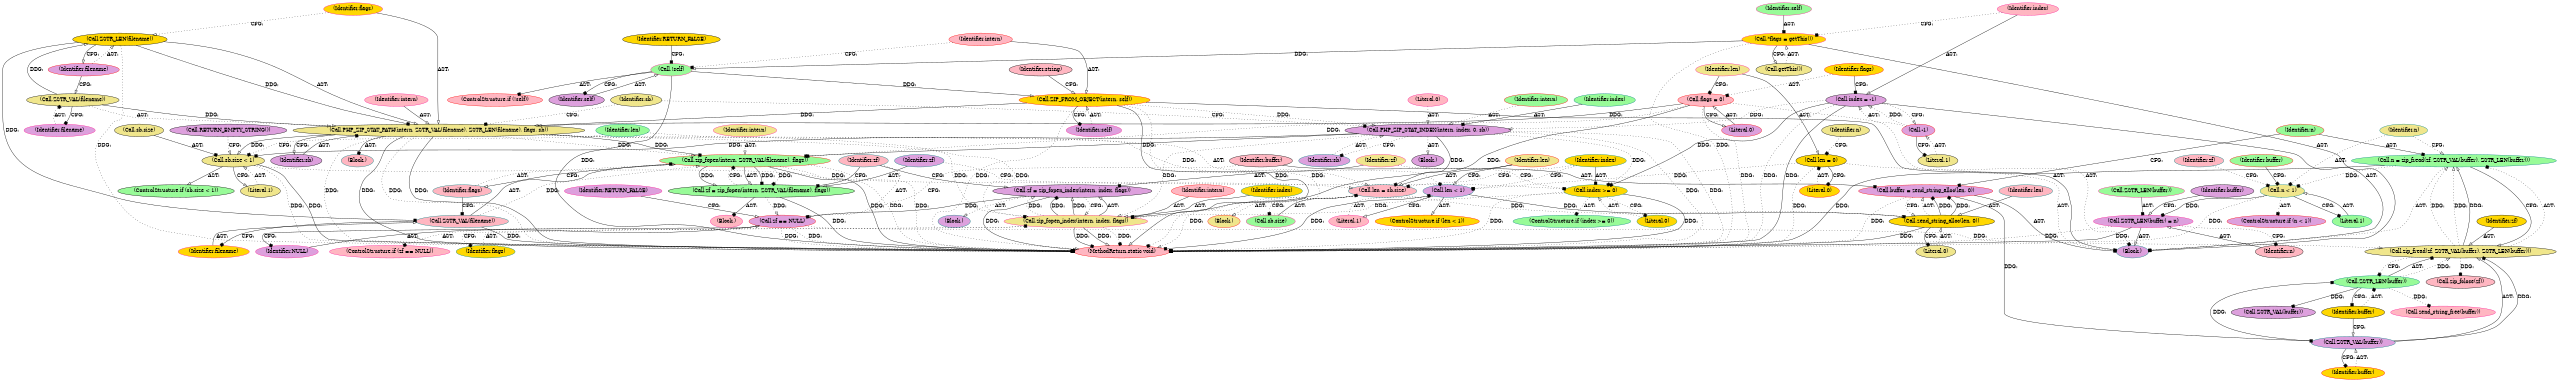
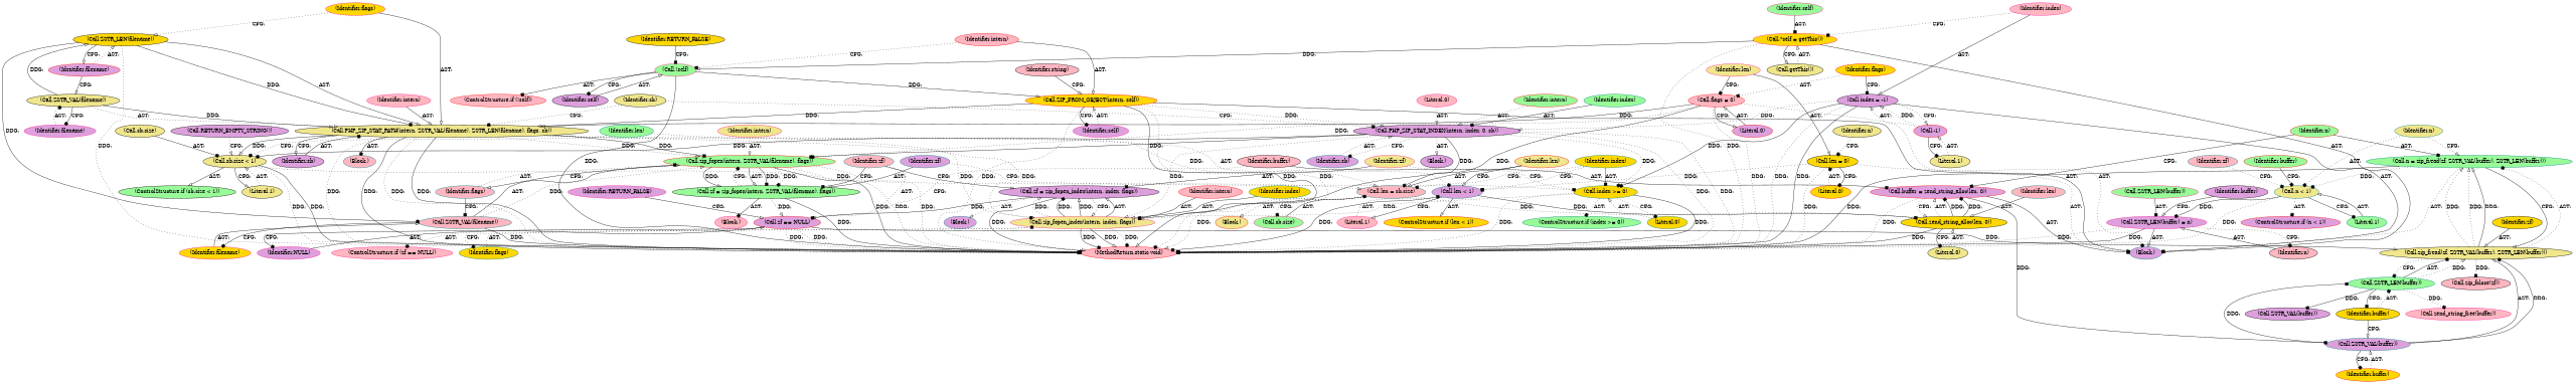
  digraph {
    node [color=black fillcolor=plum style=filled]
    edge [arrowhead=box style=solid]
    n1 [color=teal fillcolor=palegreen label="(Call,n = zip_fread(zf, ZSTR_VAL(buffer), ZSTR_LEN(buffer)))"]
    n2 [fillcolor=khaki label="(Call,zip_fread(zf, ZSTR_VAL(buffer), ZSTR_LEN(buffer)))"]
    n3 [color=teal fillcolor=khaki label="(Call,n < 1)"]
    n4 [color=teal label="(Block,)"]
    n5 [color=red fillcolor=lightpink label="(MethodReturn,static void)"]
    n6 [color=teal fillcolor=palegreen label="(Call,ZSTR_LEN(buffer))"]
    n7 [fillcolor=lightpink label="(Call,zip_fclose(zf))"]
    n8 [color=deeppink label="(Call,ZSTR_LEN(buffer) = n)"]
    n9 [color=teal fillcolor=palegreen label="(Literal,1)"]
    n10 [color=red label="(ControlStructure,if (n < 1))"]
    n11 [fillcolor=gold label="(Identifier,buffer)"]
    n12 [label="(Call,ZSTR_VAL(buffer))"]
    n13 [color=deeppink fillcolor=lightpink label="(Call,zend_string_free(buffer))"]
    n14 [color=red label="(Call,zf == NULL)"]
    n15 [color=deeppink fillcolor=lightpink label="(ControlStructure,if (zf == NULL))"]
    n16 [color=deeppink label="(Identifier,NULL)"]
    n17 [label="(Call,zf = zip_fopen_index(intern, index, flags))"]
    n18 [color=deeppink fillcolor=khaki label="(Call,zip_fopen_index(intern, index, flags))"]
    n19 [color=teal label="(Block,)"]
    n20 [color=teal fillcolor=gold label="(Identifier,flags)"]
    n21 [fillcolor=khaki label="(Call,PHP_ZIP_STAT_PATH(intern, ZSTR_VAL(filename), ZSTR_LEN(filename), flags, sb))"]
    n22 [color=red fillcolor=palegreen label="(Call,zip_fopen(intern, ZSTR_VAL(filename), flags))"]
    n23 [color=teal fillcolor=lightpink label="(Call,len = sb.size)"]
    n24 [fillcolor=khaki label="(Call,sb.size < 1)"]
    n25 [label="(Identifier,sb)"]
    n26 [color=teal fillcolor=lightpink label="(Block,)"]
    n27 [fillcolor=palegreen label="(Call,zf = zip_fopen(intern, ZSTR_VAL(filename), flags))"]
    n28 [color=teal fillcolor=lightpink label="(Identifier,flags)"]
    n29 [fillcolor=gold label="(Call,zend_string_alloc(len, 0))"]
    n30 [color=deeppink fillcolor=palegreen label="(Call,sb.size)"]
    n31 [color=red fillcolor=khaki label="(Block,)"]
    n32 [fillcolor=khaki label="(Literal,1)"]
    n33 [fillcolor=palegreen label="(ControlStructure,if (sb.size < 1))"]
    n34 [color=red fillcolor=gold label="(Call,ZIP_FROM_OBJECT(intern, self))"]
    n35 [label="(Call,PHP_ZIP_STAT_INDEX(intern, index, 0, sb))"]
    n36 [color=deeppink label="(Identifier,self)"]
    n37 [color=teal fillcolor=gold label="(Call,index >= 0)"]
    n38 [color=teal label="(Identifier,sb)"]
    n39 [label="(Block,)"]
    n40 [color=deeppink fillcolor=palegreen label="(Call,!self)"]
    n41 [label="(Identifier,self)"]
    n42 [color=red fillcolor=lightpink label="(ControlStructure,if (!self))"]
-   n43 [color=deeppink fillcolor=gold label="(Call,*flags = getThis())"]
+   n43 [color=deeppink fillcolor=gold label="(Call,*self = getThis())"]
    n44 [fillcolor=khaki label="(Call,getThis())"]
    n45 [fillcolor=khaki label="(Call,ZSTR_VAL(filename))"]
    n46 [fillcolor=gold label="(Call,ZSTR_LEN(filename))"]
    n47 [color=deeppink label="(Identifier,filename)"]
    n48 [color=teal fillcolor=lightpink label="(Call,ZSTR_VAL(filename))"]
    n49 [color=red label="(Identifier,filename)"]
    n50 [color=deeppink fillcolor=gold label="(Identifier,filename)"]
    n51 [color=red fillcolor=lightpink label="(Call,flags = 0)"]
    n52 [color=red label="(Literal,0)"]
    n53 [color=teal fillcolor=gold label="(Literal,0)"]
    n54 [color=teal fillcolor=palegreen label="(ControlStructure,if (index >= 0))"]
    n55 [label="(Call,index = -1)"]
    n56 [color=red label="(Call,-1)"]
    n57 [fillcolor=khaki label="(Literal,1)"]
    n58 [color=deeppink fillcolor=lightpink label="(Block,)"]
    n59 [color=teal label="(Call,ZSTR_VAL(buffer))"]
    n60 [color=red fillcolor=gold label="(Identifier,buffer)"]
    n61 [color=red label="(Call,buffer = zend_string_alloc(len, 0))"]
    n62 [fillcolor=khaki label="(Literal,0)"]
    n63 [color=teal label="(Call,len < 1)"]
    n64 [color=deeppink fillcolor=lightpink label="(Literal,1)"]
    n65 [color=red fillcolor=gold label="(ControlStructure,if (len < 1))"]
    n66 [fillcolor=gold label="(Call,len = 0)"]
    n67 [color=red fillcolor=gold label="(Literal,0)"]
    n68 [fillcolor=lightpink label="(Identifier,n)"]
    n69 [label="(Call,RETURN_EMPTY_STRING())"]
    n70 [color=teal fillcolor=lightpink label="(Identifier,zf)"]
    n71 [fillcolor=lightpink label="(Identifier,string)"]
    n72 [color=teal fillcolor=lightpink label="(Identifier,len)"]
    n73 [color=red fillcolor=palegreen label="(Identifier,buffer)"]
    n74 [label="(Identifier,buffer)"]
    n75 [color=teal fillcolor=palegreen label="(Identifier,len)"]
    n76 [color=deeppink fillcolor=khaki label="(Identifier,zf)"]
    n77 [fillcolor=lightpink label="(Identifier,buffer)"]
    n78 [fillcolor=gold label="(Identifier,zf)"]
    n79 [color=teal fillcolor=palegreen label="(Identifier,index)"]
    n80 [color=deeppink fillcolor=khaki label="(Identifier,intern)"]
    n81 [color=teal label="(Identifier,zf)"]
    n82 [color=red fillcolor=palegreen label="(Identifier,n)"]
    n83 [color=red fillcolor=lightpink label="(Identifier,intern)"]
    n84 [fillcolor=khaki label="(Identifier,sb)"]
    n85 [color=deeppink fillcolor=palegreen label="(Call,ZSTR_LEN(buffer))"]
    n86 [color=red fillcolor=lightpink label="(Identifier,intern)"]
    n87 [color=teal fillcolor=lightpink label="(Identifier,zf)"]
    n88 [color=deeppink fillcolor=gold label="(Identifier,flags)"]
    n89 [color=red fillcolor=khaki label="(Identifier,len)"]
    n90 [color=deeppink label="(Identifier,RETURN_FALSE)"]
    n91 [color=deeppink fillcolor=palegreen label="(Identifier,self)"]
    n92 [fillcolor=khaki label="(Call,sb.size)"]
    n93 [color=deeppink fillcolor=khaki label="(Identifier,len)"]
    n94 [color=deeppink fillcolor=lightpink label="(Identifier,index)"]
    n95 [color=deeppink fillcolor=lightpink label="(Literal,0)"]
    n96 [fillcolor=gold label="(Identifier,RETURN_FALSE)"]
    n97 [color=deeppink fillcolor=lightpink label="(Identifier,intern)"]
    n98 [color=red fillcolor=palegreen label="(Identifier,intern)"]
    n99 [color=red fillcolor=gold label="(Identifier,flags)"]
    n100 [color=teal fillcolor=khaki label="(Identifier,n)"]
    n101 [fillcolor=khaki label="(Identifier,n)"]
    n102 [color=teal fillcolor=gold label="(Identifier,index)"]
    n103 [color=teal fillcolor=gold label="(Identifier,index)"]
    n1 -> n2 [arrowhead=onormal label="CFG: "]
    n1 -> n3 [label="DDG: " style=dotted]
    n1 -> n4 [label="AST: " style=dotted]
    n1 -> n5 [label="DDG: "]
    n2 -> n1 [label="AST: " style=dotted]
    n2 -> n1 [arrowhead=onormal label="DDG: " style=dotted]
    n2 -> n1 [arrowhead=onormal label="DDG: " style=dotted]
    n2 -> n1 [arrowhead=onormal label="DDG: "]
    n2 -> n6 [label="CFG: " style=dotted]
    n2 -> n7 [label="DDG: " style=dotted]
    n3 -> n5 [label="DDG: " style=dotted]
    n3 -> n8 [label="DDG: "]
    n3 -> n9 [label="CFG: "]
    n3 -> n10 [label="AST: " style=dotted]
    n6 -> n2 [label="AST: "]
    n6 -> n2 [arrowhead=onormal label="DDG: " style=dotted]
    n6 -> n11 [label="CFG: "]
    n6 -> n12 [label="DDG: "]
    n6 -> n13 [label="DDG: " style=dotted]
    n8 -> n4 [arrowhead=onormal label="AST: "]
    n8 -> n5 [label="DDG: "]
    n8 -> n5 [arrowhead=onormal label="DDG: " style=dotted]
    n8 -> n68 [label="CFG: " style=dotted]
    n9 -> n3 [arrowhead=onormal label="AST: "]
    n11 -> n6 [label="AST: " style=dotted]
    n11 -> n59 [arrowhead=onormal label="CFG: "]
-   n14 -> n2 [arrowhead=onormal label="DDG: " style=dotted]
+   n14 -> n2 [arrowhead=onormal label="DDG: "]
    n14 -> n5 [arrowhead=onormal label="DDG: " style=dotted]
    n14 -> n5 [label="DDG: " style=dotted]
    n14 -> n15 [label="AST: " style=dotted]
    n14 -> n16 [label="CFG: "]
    n16 -> n14 [arrowhead=onormal label="AST: "]
    n17 -> n5 [arrowhead=onormal label="DDG: "]
    n17 -> n14 [label="DDG: "]
    n17 -> n18 [arrowhead=onormal label="CFG: " style=dotted]
    n17 -> n19 [arrowhead=onormal label="AST: " style=dotted]
    n18 -> n5 [label="DDG: " style=dotted]
    n18 -> n5 [label="DDG: "]
    n18 -> n5 [arrowhead=onormal label="DDG: "]
    n18 -> n17 [arrowhead=onormal label="AST: "]
    n18 -> n17 [arrowhead=onormal label="DDG: " style=dotted]
    n18 -> n17 [label="DDG: "]
    n18 -> n17 [arrowhead=onormal label="DDG: "]
    n18 -> n20 [label="CFG: " style=dotted]
    n20 -> n18 [label="AST: " style=dotted]
    n21 -> n5 [label="DDG: " style=dotted]
    n21 -> n5 [label="DDG: "]
    n21 -> n5 [label="DDG: " style=dotted]
    n21 -> n5 [arrowhead=onormal label="DDG: "]
    n21 -> n18 [arrowhead=onormal label="DDG: " style=dotted]
    n21 -> n18 [label="DDG: " style=dotted]
    n21 -> n22 [arrowhead=onormal label="DDG: " style=dotted]
    n21 -> n22 [label="DDG: "]
    n21 -> n23 [arrowhead=onormal label="DDG: " style=dotted]
    n21 -> n24 [arrowhead=onormal label="DDG: "]
    n21 -> n25 [arrowhead=onormal label="CFG: "]
    n21 -> n26 [label="AST: "]
    n22 -> n5 [label="DDG: "]
    n22 -> n5 [arrowhead=onormal label="DDG: " style=dotted]
    n22 -> n5 [arrowhead=onormal label="DDG: " style=dotted]
    n22 -> n27 [arrowhead=onormal label="AST: "]
    n22 -> n27 [label="DDG: "]
    n22 -> n27 [label="DDG: " style=dotted]
    n22 -> n27 [arrowhead=onormal label="DDG: "]
    n22 -> n28 [arrowhead=onormal label="CFG: "]
    n23 -> n5 [arrowhead=onormal label="DDG: " style=dotted]
    n23 -> n29 [arrowhead=onormal label="DDG: " style=dotted]
    n23 -> n30 [label="CFG: " style=dotted]
    n23 -> n31 [arrowhead=onormal label="AST: " style=dotted]
    n24 -> n5 [arrowhead=onormal label="DDG: " style=dotted]
    n24 -> n5 [label="DDG: "]
    n24 -> n23 [arrowhead=onormal label="DDG: " style=dotted]
    n24 -> n32 [arrowhead=onormal label="CFG: "]
    n24 -> n33 [arrowhead=onormal label="AST: "]
    n25 -> n21 [label="AST: "]
    n27 -> n5 [arrowhead=onormal label="DDG: "]
    n27 -> n14 [arrowhead=onormal label="DDG: " style=dotted]
    n27 -> n22 [label="CFG: " style=dotted]
    n27 -> n58 [label="AST: "]
    n28 -> n22 [arrowhead=onormal label="AST: " style=dotted]
    n28 -> n48 [label="CFG: "]
    n29 -> n5 [label="DDG: "]
    n29 -> n61 [arrowhead=onormal label="AST: " style=dotted]
    n29 -> n61 [label="DDG: "]
    n29 -> n61 [label="DDG: "]
    n29 -> n62 [label="CFG: "]
    n30 -> n23 [label="AST: "]
    n32 -> n24 [arrowhead=onormal label="AST: " style=dotted]
    n34 -> n4 [arrowhead=onormal label="AST: "]
    n34 -> n5 [label="DDG: " style=dotted]
    n34 -> n5 [arrowhead=onormal label="DDG: " style=dotted]
    n34 -> n5 [arrowhead=onormal label="DDG: "]
    n34 -> n21 [arrowhead=onormal label="DDG: "]
    n34 -> n35 [arrowhead=onormal label="DDG: " style=dotted]
    n34 -> n36 [label="CFG: "]
    n35 -> n5 [label="DDG: " style=dotted]
    n35 -> n5 [label="DDG: " style=dotted]
    n35 -> n18 [arrowhead=onormal label="DDG: " style=dotted]
    n35 -> n22 [label="DDG: "]
    n35 -> n23 [label="DDG: "]
    n35 -> n24 [label="DDG: "]
    n35 -> n37 [label="DDG: " style=dotted]
    n35 -> n38 [label="CFG: " style=dotted]
    n35 -> n39 [arrowhead=onormal label="AST: " style=dotted]
    n36 -> n34 [arrowhead=onormal label="AST: " style=dotted]
    n37 -> n5 [arrowhead=onormal label="DDG: " style=dotted]
    n37 -> n5 [arrowhead=onormal label="DDG: "]
    n37 -> n18 [arrowhead=onormal label="DDG: " style=dotted]
    n37 -> n53 [label="CFG: " style=dotted]
    n37 -> n54 [label="AST: " style=dotted]
    n38 -> n35 [arrowhead=onormal label="AST: " style=dotted]
    n40 -> n5 [label="DDG: "]
    n40 -> n34 [arrowhead=onormal label="DDG: "]
    n40 -> n41 [label="CFG: "]
    n40 -> n42 [label="AST: "]
    n41 -> n40 [arrowhead=onormal label="AST: "]
    n43 -> n4 [label="AST: "]
    n43 -> n5 [label="DDG: " style=dotted]
    n43 -> n40 [arrowhead=onormal label="DDG: "]
    n43 -> n44 [arrowhead=onormal label="CFG: "]
    n44 -> n43 [arrowhead=onormal label="AST: " style=dotted]
    n45 -> n21 [arrowhead=onormal label="AST: " style=dotted]
    n45 -> n21 [arrowhead=onormal label="DDG: "]
    n45 -> n46 [arrowhead=onormal label="DDG: "]
    n45 -> n47 [label="CFG: "]
    n46 -> n5 [label="DDG: " style=dotted]
    n46 -> n21 [arrowhead=onormal label="AST: "]
    n46 -> n21 [label="DDG: "]
    n46 -> n48 [label="DDG: "]
    n46 -> n49 [arrowhead=onormal label="CFG: "]
    n47 -> n45 [label="AST: " style=dotted]
    n48 -> n5 [arrowhead=onormal label="DDG: "]
    n48 -> n22 [label="AST: "]
    n48 -> n22 [arrowhead=onormal label="DDG: " style=dotted]
    n48 -> n50 [label="CFG: "]
    n49 -> n45 [arrowhead=onormal label="CFG: "]
    n49 -> n46 [arrowhead=onormal label="AST: " style=dotted]
    n50 -> n48 [arrowhead=onormal label="AST: "]
    n51 -> n4 [label="AST: " style=dotted]
    n51 -> n5 [arrowhead=onormal label="DDG: " style=dotted]
    n51 -> n18 [label="DDG: "]
    n51 -> n21 [arrowhead=onormal label="DDG: "]
    n51 -> n22 [label="DDG: " style=dotted]
    n51 -> n52 [arrowhead=onormal label="CFG: "]
    n52 -> n51 [arrowhead=onormal label="AST: "]
    n53 -> n37 [arrowhead=onormal label="AST: " style=dotted]
    n55 -> n4 [arrowhead=onormal label="AST: "]
    n55 -> n5 [arrowhead=onormal label="DDG: " style=dotted]
    n55 -> n5 [arrowhead=onormal label="DDG: "]
    n55 -> n35 [arrowhead=onormal label="DDG: " style=dotted]
    n55 -> n37 [label="DDG: "]
    n55 -> n56 [arrowhead=onormal label="CFG: " style=dotted]
    n56 -> n55 [arrowhead=onormal label="AST: " style=dotted]
    n56 -> n55 [arrowhead=onormal label="DDG: " style=dotted]
    n56 -> n57 [label="CFG: "]
    n57 -> n56 [arrowhead=onormal label="AST: " style=dotted]
    n59 -> n2 [arrowhead=onormal label="AST: "]
    n59 -> n2 [label="DDG: "]
    n59 -> n6 [label="DDG: "]
    n59 -> n60 [label="CFG: "]
    n60 -> n59 [arrowhead=onormal label="AST: " style=dotted]
    n61 -> n4 [label="AST: "]
    n61 -> n5 [label="DDG: " style=dotted]
    n61 -> n29 [arrowhead=onormal label="CFG: " style=dotted]
    n61 -> n59 [label="DDG: "]
    n62 -> n29 [arrowhead=onormal label="AST: " style=dotted]
    n63 -> n5 [label="DDG: "]
    n63 -> n29 [label="DDG: "]
    n63 -> n64 [arrowhead=onormal label="CFG: "]
    n63 -> n65 [arrowhead=onormal label="AST: "]
    n64 -> n63 [label="AST: " style=dotted]
    n66 -> n4 [label="AST: " style=dotted]
    n66 -> n5 [label="DDG: " style=dotted]
    n66 -> n63 [label="DDG: " style=dotted]
    n66 -> n67 [label="CFG: "]
    n67 -> n66 [label="AST: " style=dotted]
    n68 -> n8 [arrowhead=onormal label="AST: "]
    n69 -> n24 [arrowhead=onormal label="CFG: " style=dotted]
    n70 -> n14 [arrowhead=onormal label="AST: " style=dotted]
    n70 -> n17 [arrowhead=onormal label="CFG: "]
    n70 -> n27 [label="CFG: "]
    n71 -> n34 [arrowhead=onormal label="CFG: "]
    n72 -> n29 [arrowhead=onormal label="AST: "]
    n73 -> n3 [label="CFG: "]
    n74 -> n8 [arrowhead=onormal label="CFG: "]
    n75 -> n24 [label="CFG: " style=dotted]
    n75 -> n63 [label="AST: " style=dotted]
    n76 -> n17 [label="AST: "]
    n76 -> n37 [label="CFG: " style=dotted]
    n77 -> n14 [arrowhead=onormal label="CFG: " style=dotted]
    n77 -> n61 [label="AST: "]
    n78 -> n2 [arrowhead=onormal label="AST: "]
    n79 -> n35 [label="AST: "]
    n80 -> n22 [arrowhead=onormal label="AST: " style=dotted]
    n81 -> n27 [arrowhead=onormal label="AST: "]
    n81 -> n37 [arrowhead=onormal label="CFG: " style=dotted]
    n82 -> n1 [label="AST: "]
    n82 -> n61 [label="CFG: "]
    n83 -> n18 [label="AST: "]
    n84 -> n21 [label="CFG: " style=dotted]
    n84 -> n35 [label="CFG: " style=dotted]
    n85 -> n8 [label="AST: "]
    n86 -> n34 [arrowhead=onormal label="AST: "]
    n86 -> n40 [label="CFG: " style=dotted]
    n87 -> n3 [label="CFG: " style=dotted]
    n88 -> n21 [arrowhead=onormal label="AST: "]
    n88 -> n46 [arrowhead=onormal label="CFG: " style=dotted]
    n89 -> n23 [arrowhead=onormal label="AST: "]
    n89 -> n63 [arrowhead=onormal label="CFG: "]
    n90 -> n14 [arrowhead=onormal label="CFG: "]
    n91 -> n43 [label="AST: "]
    n92 -> n24 [label="AST: "]
    n93 -> n51 [label="CFG: "]
    n93 -> n66 [arrowhead=onormal label="AST: "]
    n94 -> n43 [label="CFG: " style=dotted]
    n94 -> n55 [arrowhead=onormal label="AST: "]
    n95 -> n35 [arrowhead=onormal label="AST: " style=dotted]
    n96 -> n40 [label="CFG: "]
    n97 -> n21 [arrowhead=onormal label="AST: "]
    n98 -> n35 [arrowhead=onormal label="AST: " style=dotted]
    n99 -> n51 [label="AST: " style=dotted]
    n99 -> n55 [label="CFG: "]
    n100 -> n1 [arrowhead=onormal label="CFG: " style=dotted]
    n100 -> n3 [label="AST: " style=dotted]
    n101 -> n66 [label="CFG: " style=dotted]
    n102 -> n23 [label="CFG: " style=dotted]
    n102 -> n37 [label="AST: "]
    n102 -> n63 [label="CFG: " style=dotted]
    n103 -> n18 [arrowhead=onormal label="AST: "]
  }
